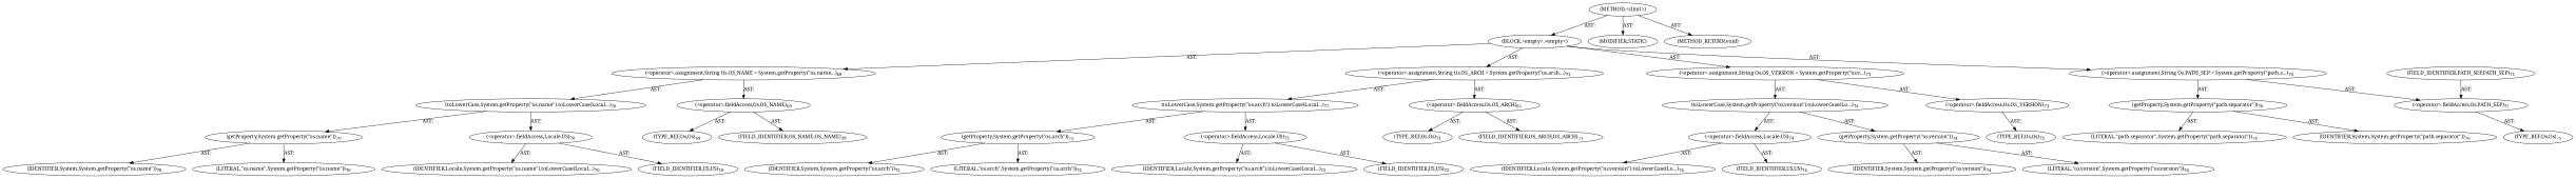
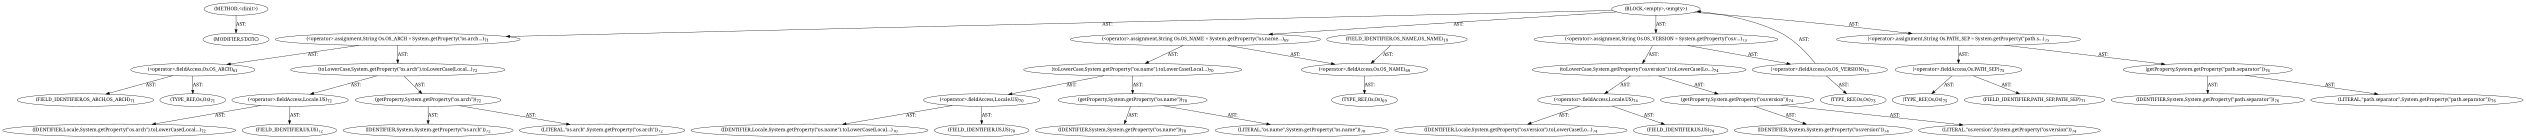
  digraph {
    fontname="Noto Serif"
    node [fontname="Noto Serif"]
    edge [fontname="Noto Serif"]
    n1 [label=<(METHOD,&lt;clinit&gt;)>]
    n2 [label=<(BLOCK,&lt;empty&gt;,&lt;empty&gt;)>]
    n3 [label=<(MODIFIER,STATIC)>]
-   n4 [label=<(METHOD_RETURN,void)>]
    n5 [label=<(&lt;operator&gt;.assignment,String Os.OS_NAME = System.getProperty(&quot;os.name...)<SUB>69</SUB>>]
    n6 [label=<(&lt;operator&gt;.assignment,String Os.OS_ARCH = System.getProperty(&quot;os.arch...)<SUB>71</SUB>>]
    n7 [label=<(&lt;operator&gt;.assignment,String Os.OS_VERSION = System.getProperty(&quot;os.v...)<SUB>73</SUB>>]
    n8 [label=<(&lt;operator&gt;.assignment,String Os.PATH_SEP = System.getProperty(&quot;path.s...)<SUB>75</SUB>>]
    n9 [label=<(&lt;operator&gt;.fieldAccess,Os.OS_NAME)<SUB>69</SUB>>]
    n10 [label=<(toLowerCase,System.getProperty(&quot;os.name&quot;).toLowerCase(Local...)<SUB>70</SUB>>]
    n11 [label=<(&lt;operator&gt;.fieldAccess,Os.OS_ARCH)<SUB>61</SUB>>]
    n12 [label=<(toLowerCase,System.getProperty(&quot;os.arch&quot;).toLowerCase(Local...)<SUB>72</SUB>>]
    n13 [label=<(&lt;operator&gt;.fieldAccess,Os.OS_VERSION)<SUB>73</SUB>>]
    n14 [label=<(toLowerCase,System.getProperty(&quot;os.version&quot;).toLowerCase(Lo...)<SUB>74</SUB>>]
    n15 [label=<(&lt;operator&gt;.fieldAccess,Os.PATH_SEP)<SUB>75</SUB>>]
    n16 [label=<(getProperty,System.getProperty(&quot;path.separator&quot;))<SUB>76</SUB>>]
    n17 [label=<(TYPE_REF,Os,Os)<SUB>69</SUB>>]
    n18 [label=<(FIELD_IDENTIFIER,OS_NAME,OS_NAME)<SUB>19</SUB>>]
    n19 [label=<(getProperty,System.getProperty(&quot;os.name&quot;))<SUB>70</SUB>>]
    n20 [label=<(&lt;operator&gt;.fieldAccess,Locale.US)<SUB>70</SUB>>]
    n21 [label=<(IDENTIFIER,System,System.getProperty(&quot;os.name&quot;))<SUB>70</SUB>>]
    n22 [label=<(LITERAL,&quot;os.name&quot;,System.getProperty(&quot;os.name&quot;))<SUB>70</SUB>>]
    n23 [label=<(IDENTIFIER,Locale,System.getProperty(&quot;os.name&quot;).toLowerCase(Local...)<SUB>70</SUB>>]
    n24 [label=<(FIELD_IDENTIFIER,US,US)<SUB>70</SUB>>]
    n25 [label=<(TYPE_REF,Os,Os)<SUB>71</SUB>>]
    n26 [label=<(FIELD_IDENTIFIER,OS_ARCH,OS_ARCH)<SUB>71</SUB>>]
    n27 [label=<(getProperty,System.getProperty(&quot;os.arch&quot;))<SUB>72</SUB>>]
    n28 [label=<(&lt;operator&gt;.fieldAccess,Locale.US)<SUB>72</SUB>>]
    n29 [label=<(IDENTIFIER,System,System.getProperty(&quot;os.arch&quot;))<SUB>72</SUB>>]
    n30 [label=<(LITERAL,&quot;os.arch&quot;,System.getProperty(&quot;os.arch&quot;))<SUB>72</SUB>>]
    n31 [label=<(IDENTIFIER,Locale,System.getProperty(&quot;os.arch&quot;).toLowerCase(Local...)<SUB>72</SUB>>]
    n32 [label=<(FIELD_IDENTIFIER,US,US)<SUB>72</SUB>>]
    n33 [label=<(TYPE_REF,Os,Os)<SUB>73</SUB>>]
    n34 [label=<(getProperty,System.getProperty(&quot;os.version&quot;))<SUB>74</SUB>>]
    n35 [label=<(&lt;operator&gt;.fieldAccess,Locale.US)<SUB>74</SUB>>]
    n36 [label=<(IDENTIFIER,System,System.getProperty(&quot;os.version&quot;))<SUB>74</SUB>>]
    n37 [label=<(LITERAL,&quot;os.version&quot;,System.getProperty(&quot;os.version&quot;))<SUB>74</SUB>>]
    n38 [label=<(IDENTIFIER,Locale,System.getProperty(&quot;os.version&quot;).toLowerCase(Lo...)<SUB>74</SUB>>]
    n39 [label=<(FIELD_IDENTIFIER,US,US)<SUB>74</SUB>>]
    n40 [label=<(TYPE_REF,Os,Os)<SUB>75</SUB>>]
    n41 [label=<(FIELD_IDENTIFIER,PATH_SEP,PATH_SEP)<SUB>71</SUB>>]
    n42 [label=<(IDENTIFIER,System,System.getProperty(&quot;path.separator&quot;))<SUB>76</SUB>>]
    n43 [label=<(LITERAL,&quot;path.separator&quot;,System.getProperty(&quot;path.separator&quot;))<SUB>76</SUB>>]
-   n1 -> n2 [label="AST: "]
+   n13 -> n2 [label="AST: "]
    n1 -> n3 [label="AST: "]
-   n1 -> n4 [label="AST: "]
    n2 -> n5 [label="AST: "]
    n2 -> n6 [label="AST: "]
    n2 -> n7 [label="AST: "]
    n2 -> n8 [label="AST: "]
    n5 -> n9 [label="AST: "]
    n5 -> n10 [label="AST: "]
    n6 -> n11 [label="AST: "]
    n6 -> n12 [label="AST: "]
    n7 -> n13 [label="AST: "]
    n7 -> n14 [label="AST: "]
    n8 -> n15 [label="AST: "]
    n8 -> n16 [label="AST: "]
    n9 -> n17 [label="AST: "]
-   n9 -> n18 [label="AST: "]
+   n18 -> n9 [label="AST: "]
    n10 -> n19 [label="AST: "]
    n10 -> n20 [label="AST: "]
    n11 -> n25 [label="AST: "]
    n11 -> n26 [label="AST: "]
    n12 -> n27 [label="AST: "]
    n12 -> n28 [label="AST: "]
    n13 -> n33 [label="AST: "]
    n14 -> n34 [label="AST: "]
    n14 -> n35 [label="AST: "]
    n15 -> n40 [label="AST: "]
-   n41 -> n15 [label="AST: "]
+   n15 -> n41 [label="AST: "]
    n16 -> n42 [label="AST: "]
    n16 -> n43 [label="AST: "]
    n19 -> n21 [label="AST: "]
    n19 -> n22 [label="AST: "]
    n20 -> n23 [label="AST: "]
    n20 -> n24 [label="AST: "]
    n27 -> n29 [label="AST: "]
    n27 -> n30 [label="AST: "]
    n28 -> n31 [label="AST: "]
    n28 -> n32 [label="AST: "]
    n34 -> n36 [label="AST: "]
    n34 -> n37 [label="AST: "]
    n35 -> n38 [label="AST: "]
    n35 -> n39 [label="AST: "]
  }
